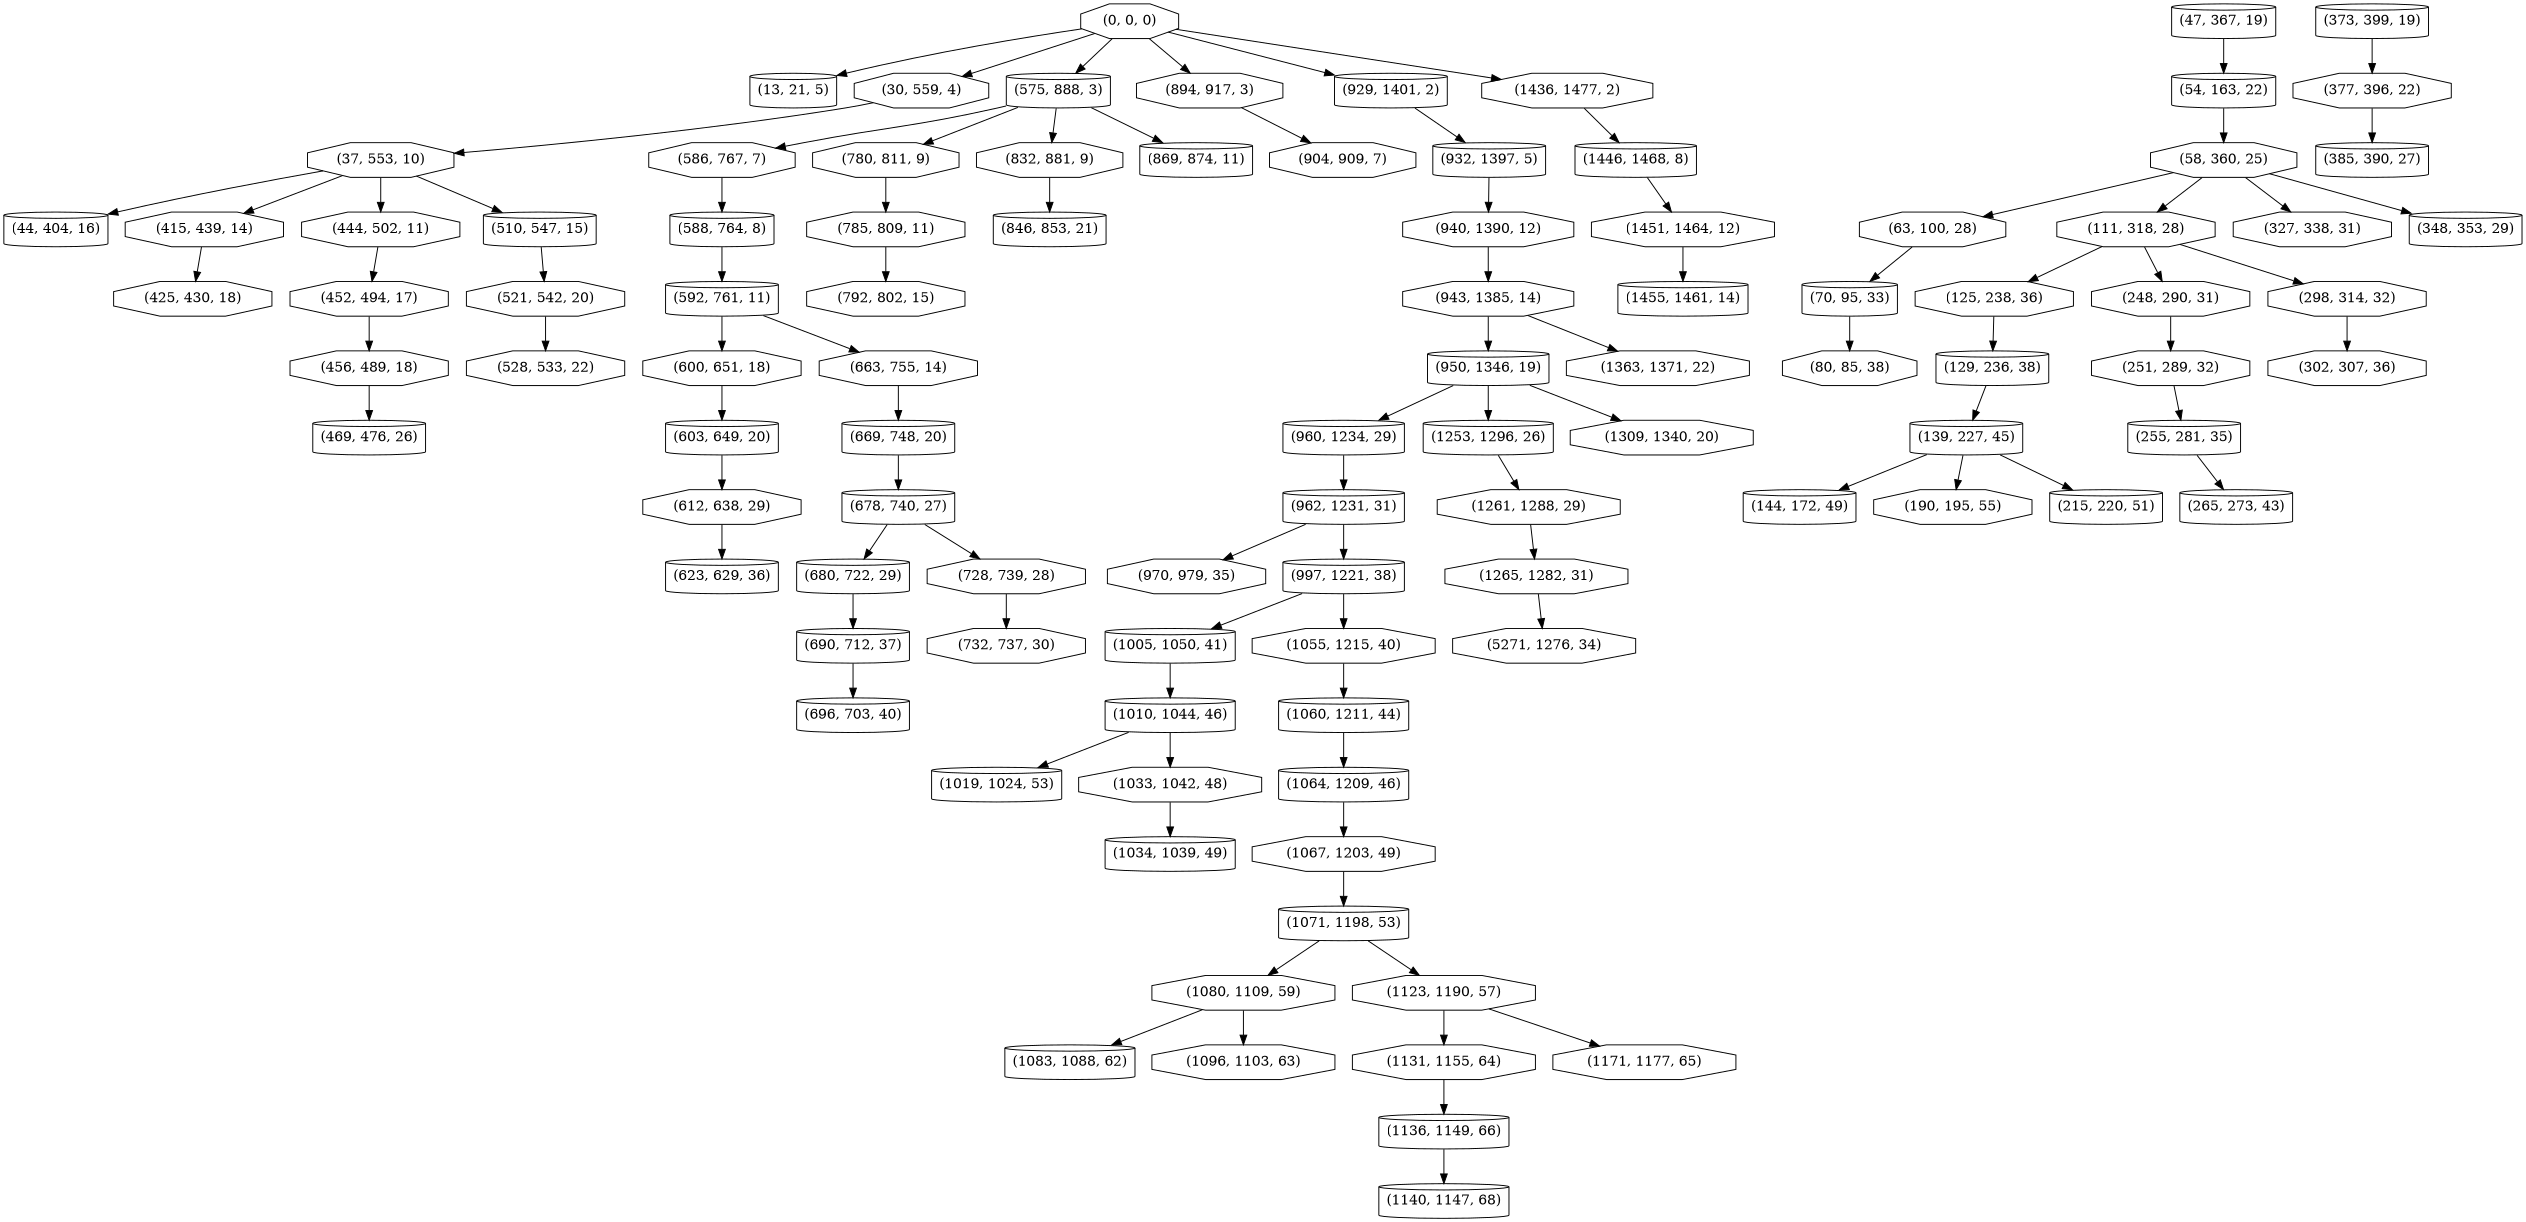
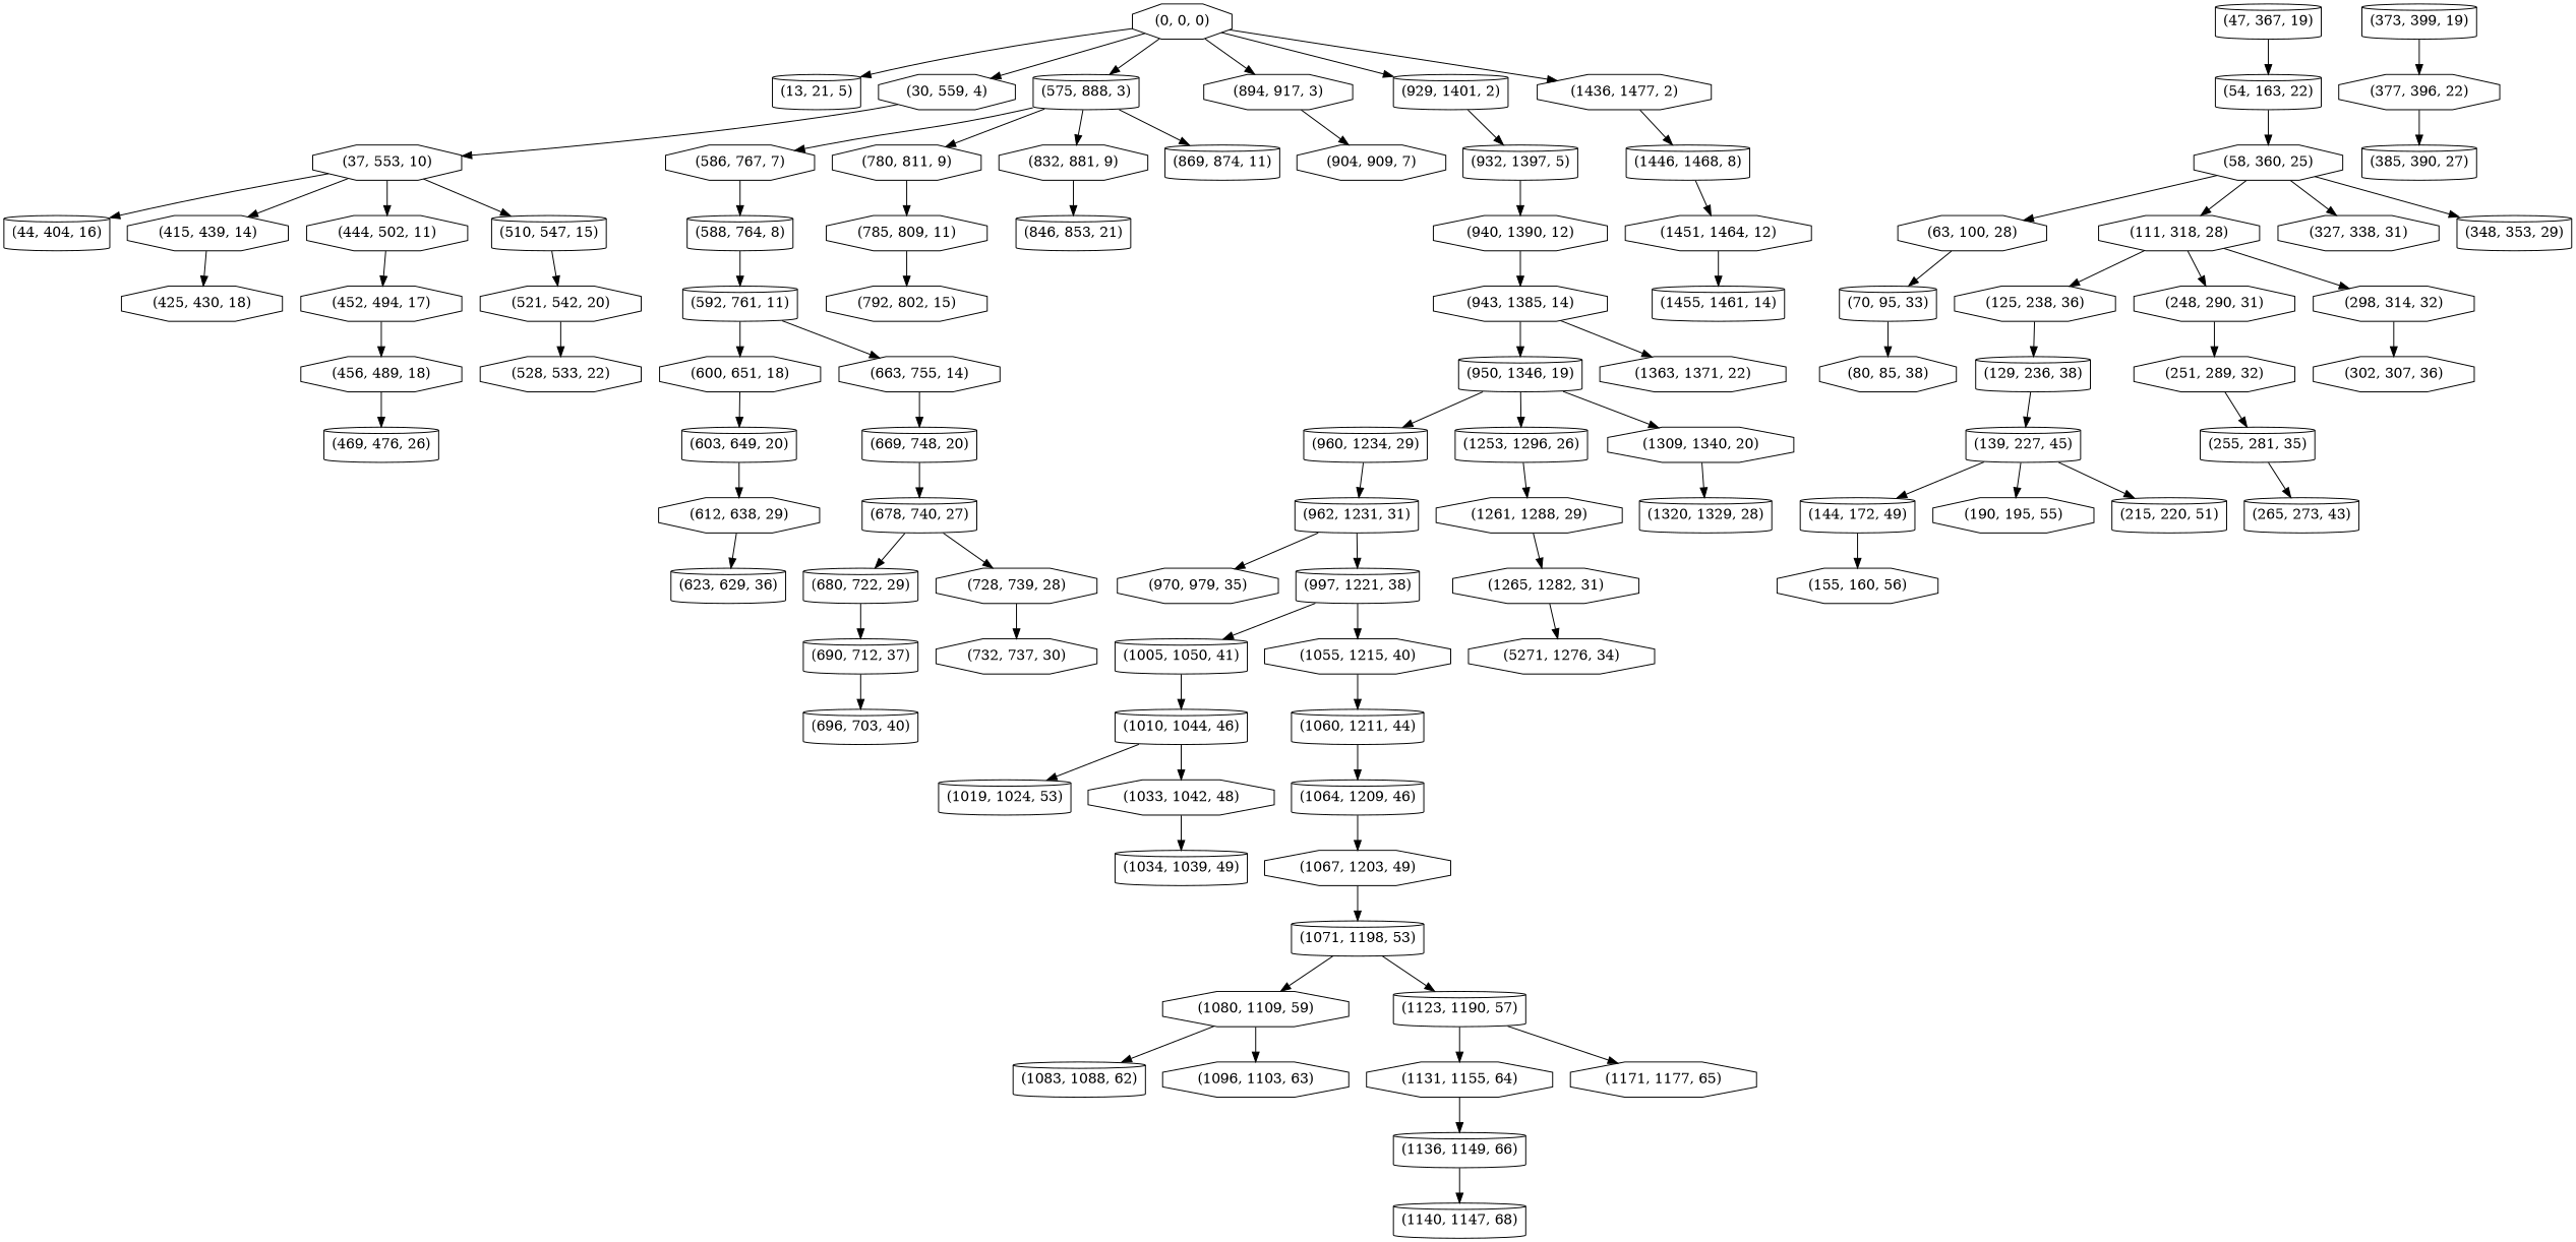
  digraph {
    node [shape=octagon]
    "(13, 21, 5)" [shape=cylinder]
    "(0, 0, 0)"
    "(30, 559, 4)"
    "(575, 888, 3)" [shape=cylinder]
    "(894, 917, 3)"
    "(929, 1401, 2)" [shape=cylinder]
    "(1436, 1477, 2)"
    "(37, 553, 10)"
    "(586, 767, 7)"
    "(780, 811, 9)"
    "(832, 881, 9)"
    "(869, 874, 11)" [shape=cylinder]
    "(904, 909, 7)"
    "(932, 1397, 5)" [shape=cylinder]
    "(1446, 1468, 8)" [shape=cylinder]
    "(44, 404, 16)" [shape=cylinder]
    "(415, 439, 14)"
    "(444, 502, 11)"
    "(510, 547, 15)" [shape=cylinder]
    "(425, 430, 18)"
    "(452, 494, 17)"
    "(521, 542, 20)"
    "(47, 367, 19)" [shape=cylinder]
    n24 [label="(54, 163, 22)" shape=cylinder]
    "(373, 399, 19)" [shape=cylinder]
    "(377, 396, 22)"
    "(58, 360, 25)"
    "(63, 100, 28)"
    "(111, 318, 28)"
    "(327, 338, 31)"
    "(348, 353, 29)" [shape=cylinder]
    "(70, 95, 33)" [shape=cylinder]
    "(125, 238, 36)"
    "(248, 290, 31)"
    "(298, 314, 32)"
    "(80, 85, 38)"
    "(129, 236, 38)" [shape=cylinder]
    "(251, 289, 32)"
    "(302, 307, 36)"
    "(139, 227, 45)" [shape=cylinder]
    "(144, 172, 49)" [shape=cylinder]
    "(190, 195, 55)"
    "(215, 220, 51)" [shape=cylinder]
+   "(155, 160, 56)"
    "(255, 281, 35)" [shape=cylinder]
    "(265, 273, 43)" [shape=cylinder]
    "(385, 390, 27)" [shape=cylinder]
    "(456, 489, 18)"
    "(469, 476, 26)" [shape=cylinder]
    "(528, 533, 22)"
    "(588, 764, 8)" [shape=cylinder]
    "(785, 809, 11)"
    "(846, 853, 21)" [shape=cylinder]
    "(592, 761, 11)" [shape=cylinder]
    "(600, 651, 18)"
    "(663, 755, 14)"
    "(603, 649, 20)" [shape=cylinder]
    "(669, 748, 20)" [shape=cylinder]
    "(612, 638, 29)"
    "(623, 629, 36)" [shape=cylinder]
    "(678, 740, 27)" [shape=cylinder]
    "(680, 722, 29)" [shape=cylinder]
    "(728, 739, 28)"
    "(690, 712, 37)" [shape=cylinder]
    "(732, 737, 30)"
    "(696, 703, 40)" [shape=cylinder]
    "(792, 802, 15)"
    "(940, 1390, 12)"
    "(943, 1385, 14)"
    "(950, 1346, 19)" [shape=cylinder]
    "(1363, 1371, 22)"
    "(960, 1234, 29)" [shape=cylinder]
    "(1253, 1296, 26)" [shape=cylinder]
    "(1309, 1340, 20)"
    "(962, 1231, 31)" [shape=cylinder]
    "(1261, 1288, 29)"
+   "(1320, 1329, 28)" [shape=cylinder]
    "(970, 979, 35)"
    "(997, 1221, 38)" [shape=cylinder]
    "(1005, 1050, 41)" [shape=cylinder]
    "(1055, 1215, 40)"
    "(1010, 1044, 46)" [shape=cylinder]
    "(1060, 1211, 44)" [shape=cylinder]
    "(1019, 1024, 53)" [shape=cylinder]
    "(1033, 1042, 48)"
    "(1034, 1039, 49)" [shape=cylinder]
    "(1064, 1209, 46)" [shape=cylinder]
    "(1067, 1203, 49)"
    "(1071, 1198, 53)" [shape=cylinder]
    "(1080, 1109, 59)"
-   "(1123, 1190, 57)"
+   "(1123, 1190, 57)" [shape=cylinder]
    "(1083, 1088, 62)" [shape=cylinder]
    "(1096, 1103, 63)"
    "(1131, 1155, 64)"
    "(1171, 1177, 65)"
    "(1136, 1149, 66)" [shape=cylinder]
    "(1140, 1147, 68)" [shape=cylinder]
    "(1265, 1282, 31)"
    n99 [label="(5271, 1276, 34)"]
    "(1451, 1464, 12)"
    "(1455, 1461, 14)" [shape=cylinder]
    "(0, 0, 0)" -> "(13, 21, 5)"
    "(0, 0, 0)" -> "(30, 559, 4)"
    "(0, 0, 0)" -> "(575, 888, 3)"
    "(0, 0, 0)" -> "(894, 917, 3)"
    "(0, 0, 0)" -> "(929, 1401, 2)"
    "(0, 0, 0)" -> "(1436, 1477, 2)"
    "(30, 559, 4)" -> "(37, 553, 10)"
    "(575, 888, 3)" -> "(586, 767, 7)"
    "(575, 888, 3)" -> "(780, 811, 9)"
    "(575, 888, 3)" -> "(832, 881, 9)"
    "(575, 888, 3)" -> "(869, 874, 11)"
    "(894, 917, 3)" -> "(904, 909, 7)"
    "(929, 1401, 2)" -> "(932, 1397, 5)"
    "(1436, 1477, 2)" -> "(1446, 1468, 8)"
    "(37, 553, 10)" -> "(44, 404, 16)"
    "(37, 553, 10)" -> "(415, 439, 14)"
    "(37, 553, 10)" -> "(444, 502, 11)"
    "(37, 553, 10)" -> "(510, 547, 15)"
    "(586, 767, 7)" -> "(588, 764, 8)"
    "(780, 811, 9)" -> "(785, 809, 11)"
    "(832, 881, 9)" -> "(846, 853, 21)"
    "(932, 1397, 5)" -> "(940, 1390, 12)"
    "(1446, 1468, 8)" -> "(1451, 1464, 12)"
    "(415, 439, 14)" -> "(425, 430, 18)"
    "(444, 502, 11)" -> "(452, 494, 17)"
    "(510, 547, 15)" -> "(521, 542, 20)"
    "(452, 494, 17)" -> "(456, 489, 18)"
    "(521, 542, 20)" -> "(528, 533, 22)"
    "(47, 367, 19)" -> n24
    n24 -> "(58, 360, 25)"
    "(373, 399, 19)" -> "(377, 396, 22)"
    "(377, 396, 22)" -> "(385, 390, 27)"
    "(58, 360, 25)" -> "(63, 100, 28)"
    "(58, 360, 25)" -> "(111, 318, 28)"
    "(58, 360, 25)" -> "(327, 338, 31)"
    "(58, 360, 25)" -> "(348, 353, 29)"
    "(63, 100, 28)" -> "(70, 95, 33)"
    "(111, 318, 28)" -> "(125, 238, 36)"
    "(111, 318, 28)" -> "(248, 290, 31)"
    "(111, 318, 28)" -> "(298, 314, 32)"
    "(70, 95, 33)" -> "(80, 85, 38)"
    "(125, 238, 36)" -> "(129, 236, 38)"
    "(248, 290, 31)" -> "(251, 289, 32)"
    "(298, 314, 32)" -> "(302, 307, 36)"
    "(129, 236, 38)" -> "(139, 227, 45)"
    "(251, 289, 32)" -> "(255, 281, 35)"
    "(139, 227, 45)" -> "(144, 172, 49)"
    "(139, 227, 45)" -> "(190, 195, 55)"
    "(139, 227, 45)" -> "(215, 220, 51)"
+   "(144, 172, 49)" -> "(155, 160, 56)"
    "(255, 281, 35)" -> "(265, 273, 43)"
    "(456, 489, 18)" -> "(469, 476, 26)"
    "(588, 764, 8)" -> "(592, 761, 11)"
    "(785, 809, 11)" -> "(792, 802, 15)"
    "(592, 761, 11)" -> "(600, 651, 18)"
    "(592, 761, 11)" -> "(663, 755, 14)"
    "(600, 651, 18)" -> "(603, 649, 20)"
    "(663, 755, 14)" -> "(669, 748, 20)"
    "(603, 649, 20)" -> "(612, 638, 29)"
    "(669, 748, 20)" -> "(678, 740, 27)"
    "(612, 638, 29)" -> "(623, 629, 36)"
    "(678, 740, 27)" -> "(680, 722, 29)"
    "(678, 740, 27)" -> "(728, 739, 28)"
    "(680, 722, 29)" -> "(690, 712, 37)"
    "(728, 739, 28)" -> "(732, 737, 30)"
    "(690, 712, 37)" -> "(696, 703, 40)"
    "(940, 1390, 12)" -> "(943, 1385, 14)"
    "(943, 1385, 14)" -> "(950, 1346, 19)"
    "(943, 1385, 14)" -> "(1363, 1371, 22)"
    "(950, 1346, 19)" -> "(960, 1234, 29)"
    "(950, 1346, 19)" -> "(1253, 1296, 26)"
    "(950, 1346, 19)" -> "(1309, 1340, 20)"
    "(960, 1234, 29)" -> "(962, 1231, 31)"
    "(1253, 1296, 26)" -> "(1261, 1288, 29)"
+   "(1309, 1340, 20)" -> "(1320, 1329, 28)"
    "(962, 1231, 31)" -> "(970, 979, 35)"
    "(962, 1231, 31)" -> "(997, 1221, 38)"
    "(1261, 1288, 29)" -> "(1265, 1282, 31)"
    "(997, 1221, 38)" -> "(1005, 1050, 41)"
    "(997, 1221, 38)" -> "(1055, 1215, 40)"
    "(1005, 1050, 41)" -> "(1010, 1044, 46)"
    "(1055, 1215, 40)" -> "(1060, 1211, 44)"
    "(1010, 1044, 46)" -> "(1019, 1024, 53)"
    "(1010, 1044, 46)" -> "(1033, 1042, 48)"
    "(1060, 1211, 44)" -> "(1064, 1209, 46)"
    "(1033, 1042, 48)" -> "(1034, 1039, 49)"
    "(1064, 1209, 46)" -> "(1067, 1203, 49)"
    "(1067, 1203, 49)" -> "(1071, 1198, 53)"
    "(1071, 1198, 53)" -> "(1080, 1109, 59)"
    "(1071, 1198, 53)" -> "(1123, 1190, 57)"
    "(1080, 1109, 59)" -> "(1083, 1088, 62)"
    "(1080, 1109, 59)" -> "(1096, 1103, 63)"
    "(1123, 1190, 57)" -> "(1131, 1155, 64)"
    "(1123, 1190, 57)" -> "(1171, 1177, 65)"
    "(1131, 1155, 64)" -> "(1136, 1149, 66)"
    "(1136, 1149, 66)" -> "(1140, 1147, 68)"
    "(1265, 1282, 31)" -> n99
    "(1451, 1464, 12)" -> "(1455, 1461, 14)"
  }
